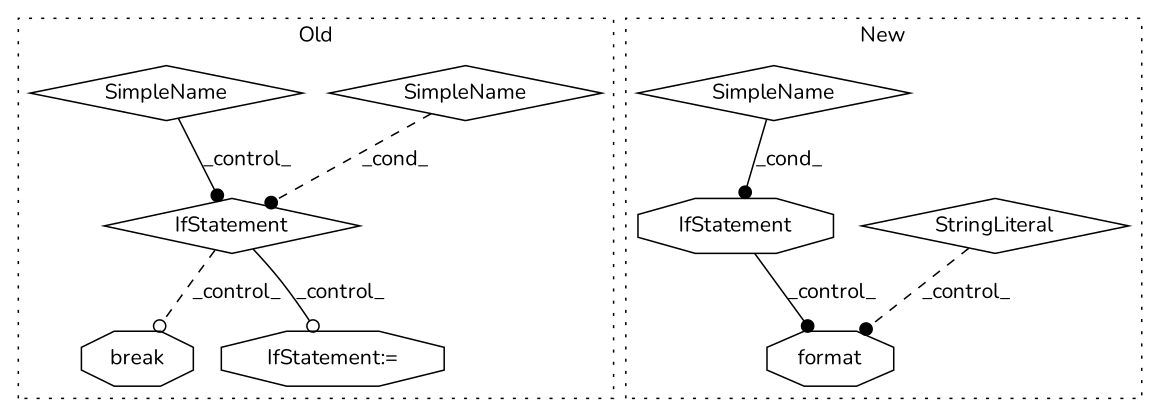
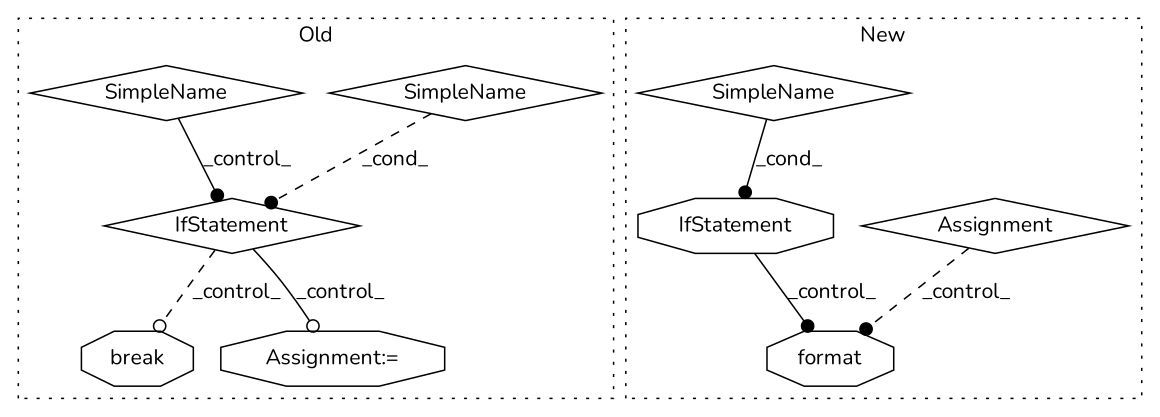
  digraph {
    fontname=Nunito
    node [a=42 fontname=Nunito shape=diamond]
    edge [arrowhead=dot fontname=Nunito style=solid]
    n1 [a=10 l=6 label=break s=10964 shape=octagon]
    n2 [a=25 l="4,2" label=IfStatement s="10844,10909"]
    n3 [label=SimpleName]
    n4 [label=SimpleName]
-   n5 [a=7 l=1 label="IfStatement:=" s=10942 shape=octagon]
+   n5 [a=7 l=1 label="Assignment:=" s=10942 shape=octagon]
    n6 [a=32 l="7,1" label=format s="13519,13543" shape=octagon]
-   n7 [a=45 l=69 label=StringLiteral s=13449]
+   n7 [a=45 l=69 label=Assignment s=13449]
    n8 [a=25 l="4,2" label=IfStatement s="13074,13090" shape=octagon]
    n9 [label=SimpleName]
    subgraph cluster_1 {
      label=Old
      style=dotted
      n1
      n2
      n3
      n4
      n5
    }
    subgraph cluster_2 {
      label=New
      style=dotted
      n6
      n7
      n8
      n9
    }
    n2 -> n1 [arrowhead=odot label=_control_ style=dashed]
    n2 -> n5 [arrowhead=odot label=_control_]
    n3 -> n2 [label=_cond_ style=dashed]
    n4 -> n2 [label=_control_]
    n7 -> n6 [label=_control_ style=dashed]
    n8 -> n6 [label=_control_]
    n9 -> n8 [label=_cond_]
  }
